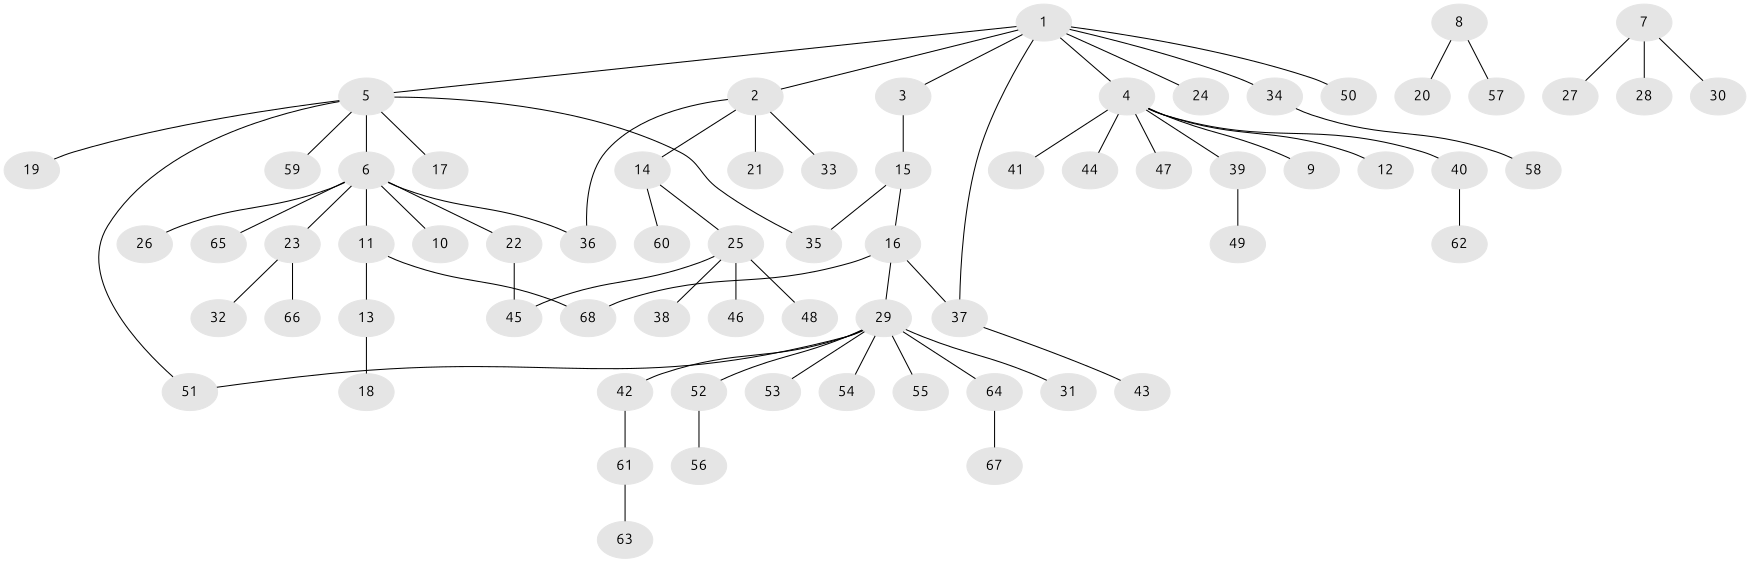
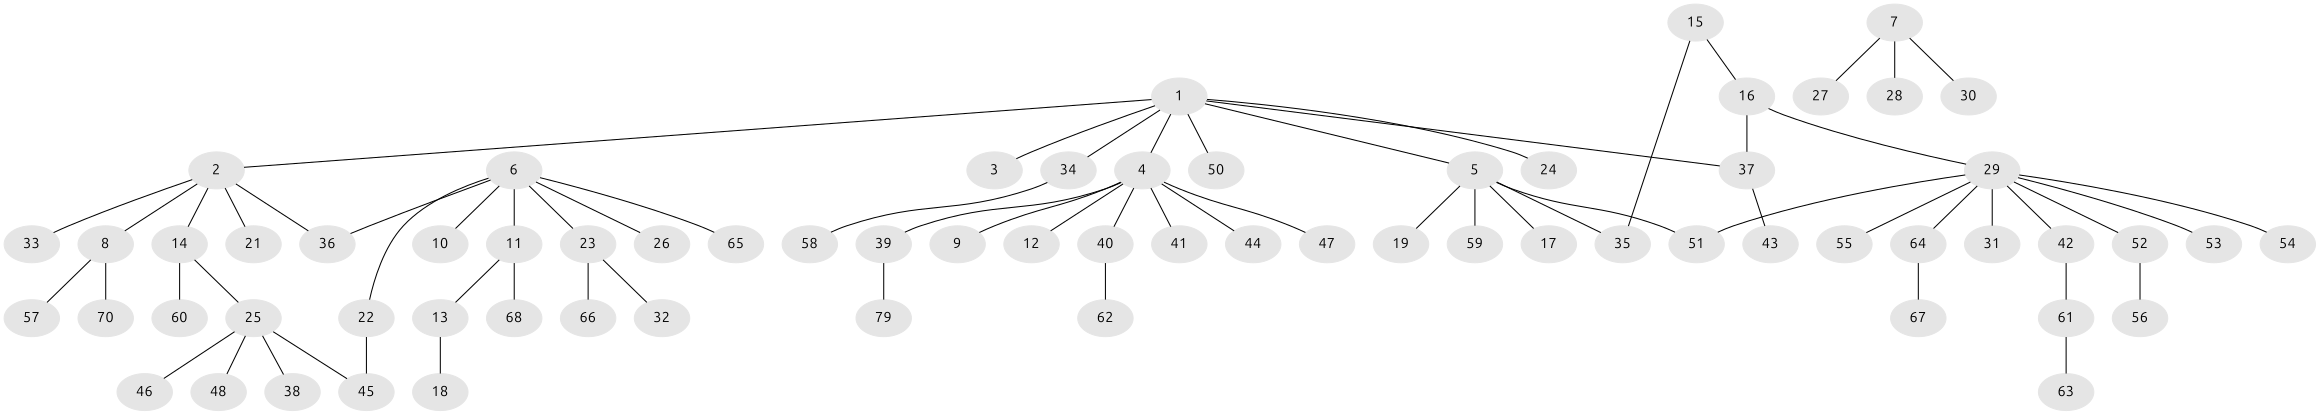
  graph {
    fontname=Ubuntu
    node [color=gray90 fontname=Ubuntu style=filled]
    edge [fontname=Ubuntu]
    1
    2
    3
    4
    5
    24
    34
    37
    50
    8
    14
    21
    33
    36
    15
    39
    9
    12
    40
    41
    44
    47
    6
    17
    19
    35
    51
    59
    7
    27
    28
    30
    58
    43
-   49
-   20
+   49 [label=79]
+   20 [label=70]
    57
    25
    60
    16
    62
    10
    11
    22
    23
    26
    65
    13
    68
    45
    32
    66
    18
    38
    46
    48
    29
    31
    42
    52
    53
    54
    55
    64
    61
    56
    67
    63
    1 -- 2
    1 -- 3
    1 -- 4
    1 -- 5
    1 -- 24
    1 -- 34
    1 -- 37
    1 -- 50
+   2 -- 8
    2 -- 14
    2 -- 21
    2 -- 33
    2 -- 36
-   3 -- 15
    4 -- 39
    4 -- 9
    4 -- 12
    4 -- 40
    4 -- 41
    4 -- 44
    4 -- 47
-   5 -- 6
    5 -- 17
    5 -- 19
    5 -- 35
    5 -- 51
    5 -- 59
    34 -- 58
    37 -- 43
    8 -- 20
    8 -- 57
    14 -- 25
    14 -- 60
    15 -- 35
    15 -- 16
    39 -- 49
    40 -- 62
    6 -- 36
    6 -- 10
    6 -- 11
    6 -- 22
    6 -- 23
    6 -- 26
    6 -- 65
    7 -- 27
    7 -- 28
    7 -- 30
    25 -- 45
    25 -- 38
    25 -- 46
    25 -- 48
    16 -- 37
-   16 -- 68
    16 -- 29
    11 -- 13
    11 -- 68
    22 -- 45
    23 -- 32
    23 -- 66
    13 -- 18
    29 -- 51
    29 -- 31
    29 -- 42
    29 -- 52
    29 -- 53
    29 -- 54
    29 -- 55
    29 -- 64
    42 -- 61
    52 -- 56
    64 -- 67
    61 -- 63
  }
